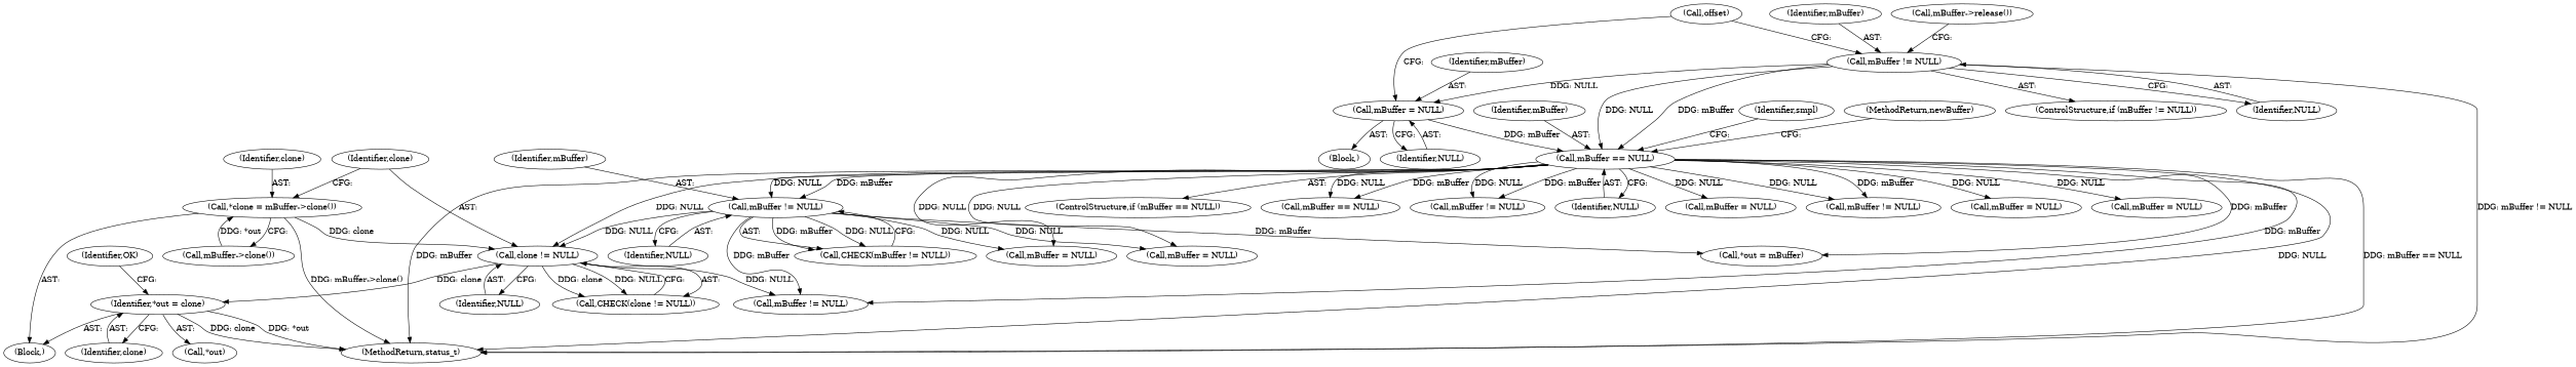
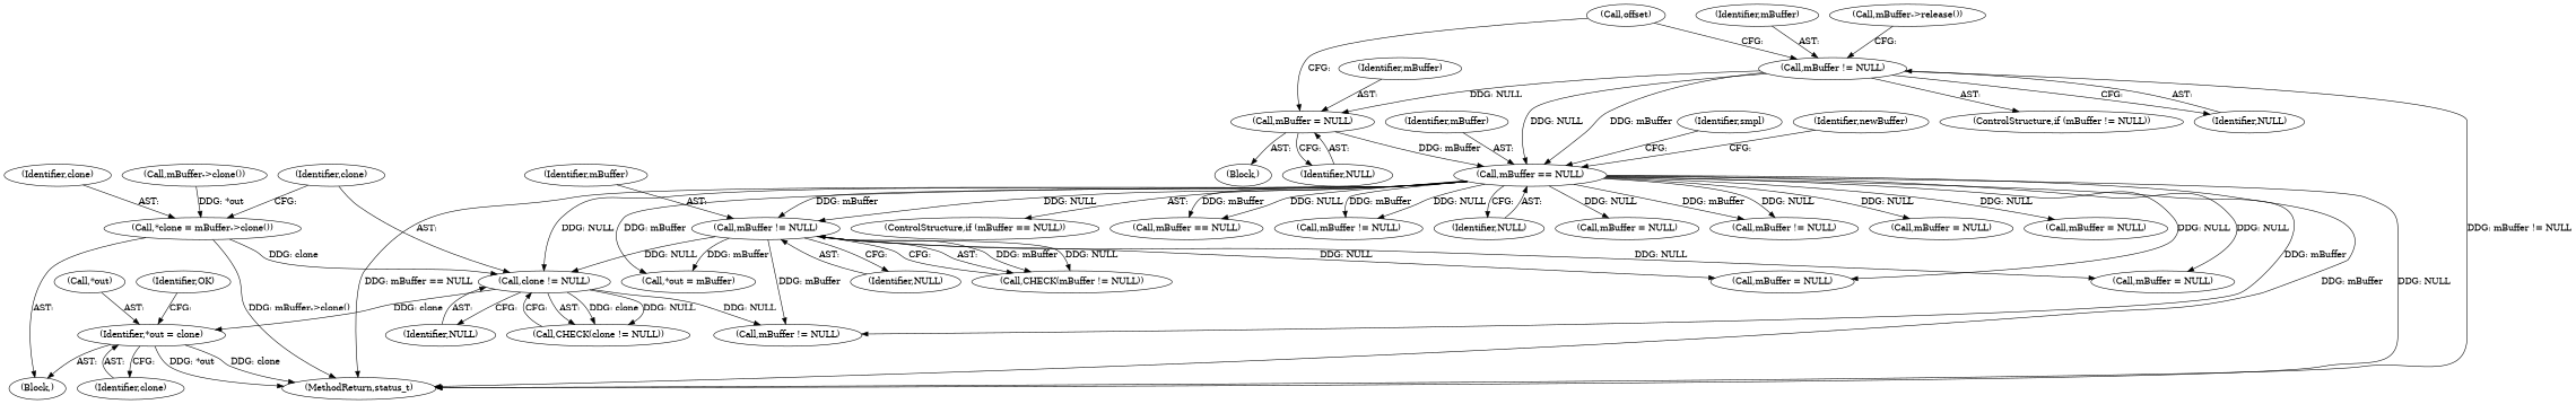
  digraph {
    n1 [label="(Identifier,*out = clone)"]
    n2 [label="(Block,)"]
    n3 [label="(MethodReturn,status_t)"]
    n4 [label="(Identifier,clone)"]
    n5 [label="(Call,clone != NULL)"]
    n6 [label="(Call,mBuffer != NULL)"]
    n7 [label="(Call,CHECK(clone != NULL))"]
    n8 [label="(Identifier,NULL)"]
    n9 [label="(Call,*clone = mBuffer->clone())"]
    n10 [label="(Call,mBuffer->clone())"]
    n11 [label="(Call,mBuffer != NULL)"]
    n12 [label="(Call,CHECK(mBuffer != NULL))"]
    n13 [label="(Call,mBuffer = NULL)"]
    n14 [label="(Call,*out = mBuffer)"]
    n15 [label="(Identifier,NULL)"]
    n16 [label="(Call,mBuffer = NULL)"]
    n17 [label="(Call,mBuffer == NULL)"]
    n18 [label="(ControlStructure,if (mBuffer == NULL))"]
    n19 [label="(Call,mBuffer == NULL)"]
    n20 [label="(Call,mBuffer != NULL)"]
    n21 [label="(Identifier,NULL)"]
    n22 [label="(Call,mBuffer = NULL)"]
    n23 [label="(Call,mBuffer != NULL)"]
    n24 [label="(Call,mBuffer = NULL)"]
    n25 [label="(Call,mBuffer = NULL)"]
    n26 [label="(Call,mBuffer != NULL)"]
    n27 [label="(Call,mBuffer = NULL)"]
    n28 [label="(ControlStructure,if (mBuffer != NULL))"]
    n29 [label="(Identifier,NULL)"]
    n30 [label="(Block,)"]
    n31 [label="(Identifier,NULL)"]
    n32 [label="(Identifier,clone)"]
    n33 [label="(Call,offset)"]
    n34 [label="(Identifier,mBuffer)"]
    n35 [label="(Identifier,mBuffer)"]
    n36 [label="(Identifier,OK)"]
    n37 [label="(Identifier,smpl)"]
    n38 [label="(Identifier,mBuffer)"]
    n39 [label="(Identifier,clone)"]
-   n40 [label="(MethodReturn,newBuffer)"]
+   n40 [label="(Identifier,newBuffer)"]
    n41 [label="(Identifier,mBuffer)"]
    n42 [label="(Call,mBuffer->release())"]
    n43 [label="(Call,*out)"]
    n1 -> n2 [label="AST: "]
    n1 -> n3 [label="DDG: clone"]
    n1 -> n3 [label="DDG: *out"]
    n1 -> n4 [label="CFG: "]
    n4 -> n1 [label="AST: "]
    n5 -> n1 [label="DDG: clone"]
    n5 -> n6 [label="DDG: NULL"]
    n5 -> n7 [label="AST: "]
    n5 -> n7 [label="DDG: clone"]
    n5 -> n7 [label="DDG: NULL"]
    n5 -> n8 [label="CFG: "]
    n7 -> n5 [label="CFG: "]
    n8 -> n5 [label="AST: "]
    n9 -> n2 [label="AST: "]
    n9 -> n3 [label="DDG: mBuffer->clone()"]
    n9 -> n5 [label="DDG: clone"]
-   n9 -> n10 [label="CFG: "]
    n10 -> n9 [label="DDG: *out"]
    n11 -> n5 [label="DDG: NULL"]
    n11 -> n6 [label="DDG: mBuffer"]
    n11 -> n12 [label="AST: "]
    n11 -> n12 [label="DDG: mBuffer"]
    n11 -> n12 [label="DDG: NULL"]
    n11 -> n13 [label="DDG: NULL"]
    n11 -> n14 [label="DDG: mBuffer"]
    n11 -> n15 [label="CFG: "]
    n11 -> n16 [label="DDG: NULL"]
    n12 -> n11 [label="CFG: "]
    n15 -> n11 [label="AST: "]
    n17 -> n3 [label="DDG: NULL"]
    n17 -> n3 [label="DDG: mBuffer == NULL"]
    n17 -> n3 [label="DDG: mBuffer"]
    n17 -> n5 [label="DDG: NULL"]
    n17 -> n6 [label="DDG: mBuffer"]
    n17 -> n11 [label="DDG: mBuffer"]
    n17 -> n11 [label="DDG: NULL"]
    n17 -> n13 [label="DDG: NULL"]
    n17 -> n14 [label="DDG: mBuffer"]
    n17 -> n16 [label="DDG: NULL"]
    n17 -> n18 [label="AST: "]
    n17 -> n19 [label="DDG: mBuffer"]
    n17 -> n19 [label="DDG: NULL"]
    n17 -> n20 [label="DDG: mBuffer"]
    n17 -> n20 [label="DDG: NULL"]
    n17 -> n21 [label="CFG: "]
    n17 -> n22 [label="DDG: NULL"]
    n17 -> n23 [label="DDG: mBuffer"]
    n17 -> n23 [label="DDG: NULL"]
    n17 -> n24 [label="DDG: NULL"]
    n17 -> n25 [label="DDG: NULL"]
    n21 -> n17 [label="AST: "]
    n26 -> n3 [label="DDG: mBuffer != NULL"]
    n26 -> n17 [label="DDG: mBuffer"]
    n26 -> n17 [label="DDG: NULL"]
    n26 -> n27 [label="DDG: NULL"]
    n26 -> n28 [label="AST: "]
    n26 -> n29 [label="CFG: "]
    n27 -> n17 [label="DDG: mBuffer"]
    n27 -> n30 [label="AST: "]
    n27 -> n31 [label="CFG: "]
    n29 -> n26 [label="AST: "]
    n31 -> n27 [label="AST: "]
    n32 -> n9 [label="AST: "]
    n33 -> n26 [label="CFG: "]
    n33 -> n27 [label="CFG: "]
    n34 -> n27 [label="AST: "]
    n35 -> n11 [label="AST: "]
    n36 -> n1 [label="CFG: "]
    n37 -> n17 [label="CFG: "]
    n38 -> n26 [label="AST: "]
    n39 -> n5 [label="AST: "]
    n39 -> n9 [label="CFG: "]
    n40 -> n17 [label="CFG: "]
    n41 -> n17 [label="AST: "]
    n42 -> n26 [label="CFG: "]
-   n1 -> n43 [label="AST: "]
+   n43 -> n1 [label="AST: "]
  }
